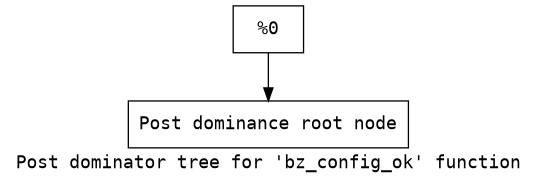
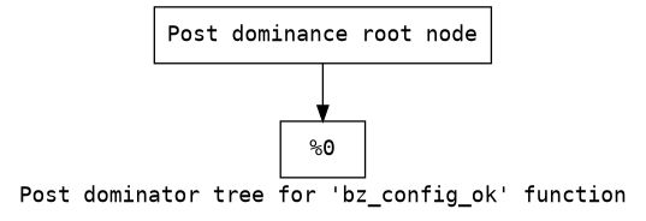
  digraph {
    label="Post dominator tree for 'bz_config_ok' function"
    fontname="DejaVu Sans Mono"
    node [shape=record fontname="DejaVu Sans Mono"]
    n1 [label="{Post dominance root node}"]
    n2 [label="{%0}"]
-   n2 -> n1 [fontname="DejaVu Sans Mono"]
+   n1 -> n2 [fontname="DejaVu Sans Mono"]
  }
